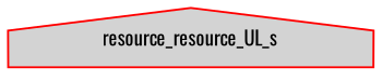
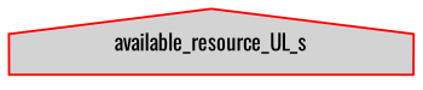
  digraph {
    rankdir=TB
    fontname=Oswald
-   n1 [color=red fillcolor=lightgrey fontname=Oswald fontsize=10 height=0.2 label=resource_resource_UL_s shape=house style=filled width=0.4]
+   n1 [color=red fillcolor=lightgrey fontname=Oswald fontsize=10 height=0.2 label=available_resource_UL_s shape=house style=filled width=0.4]
  }
